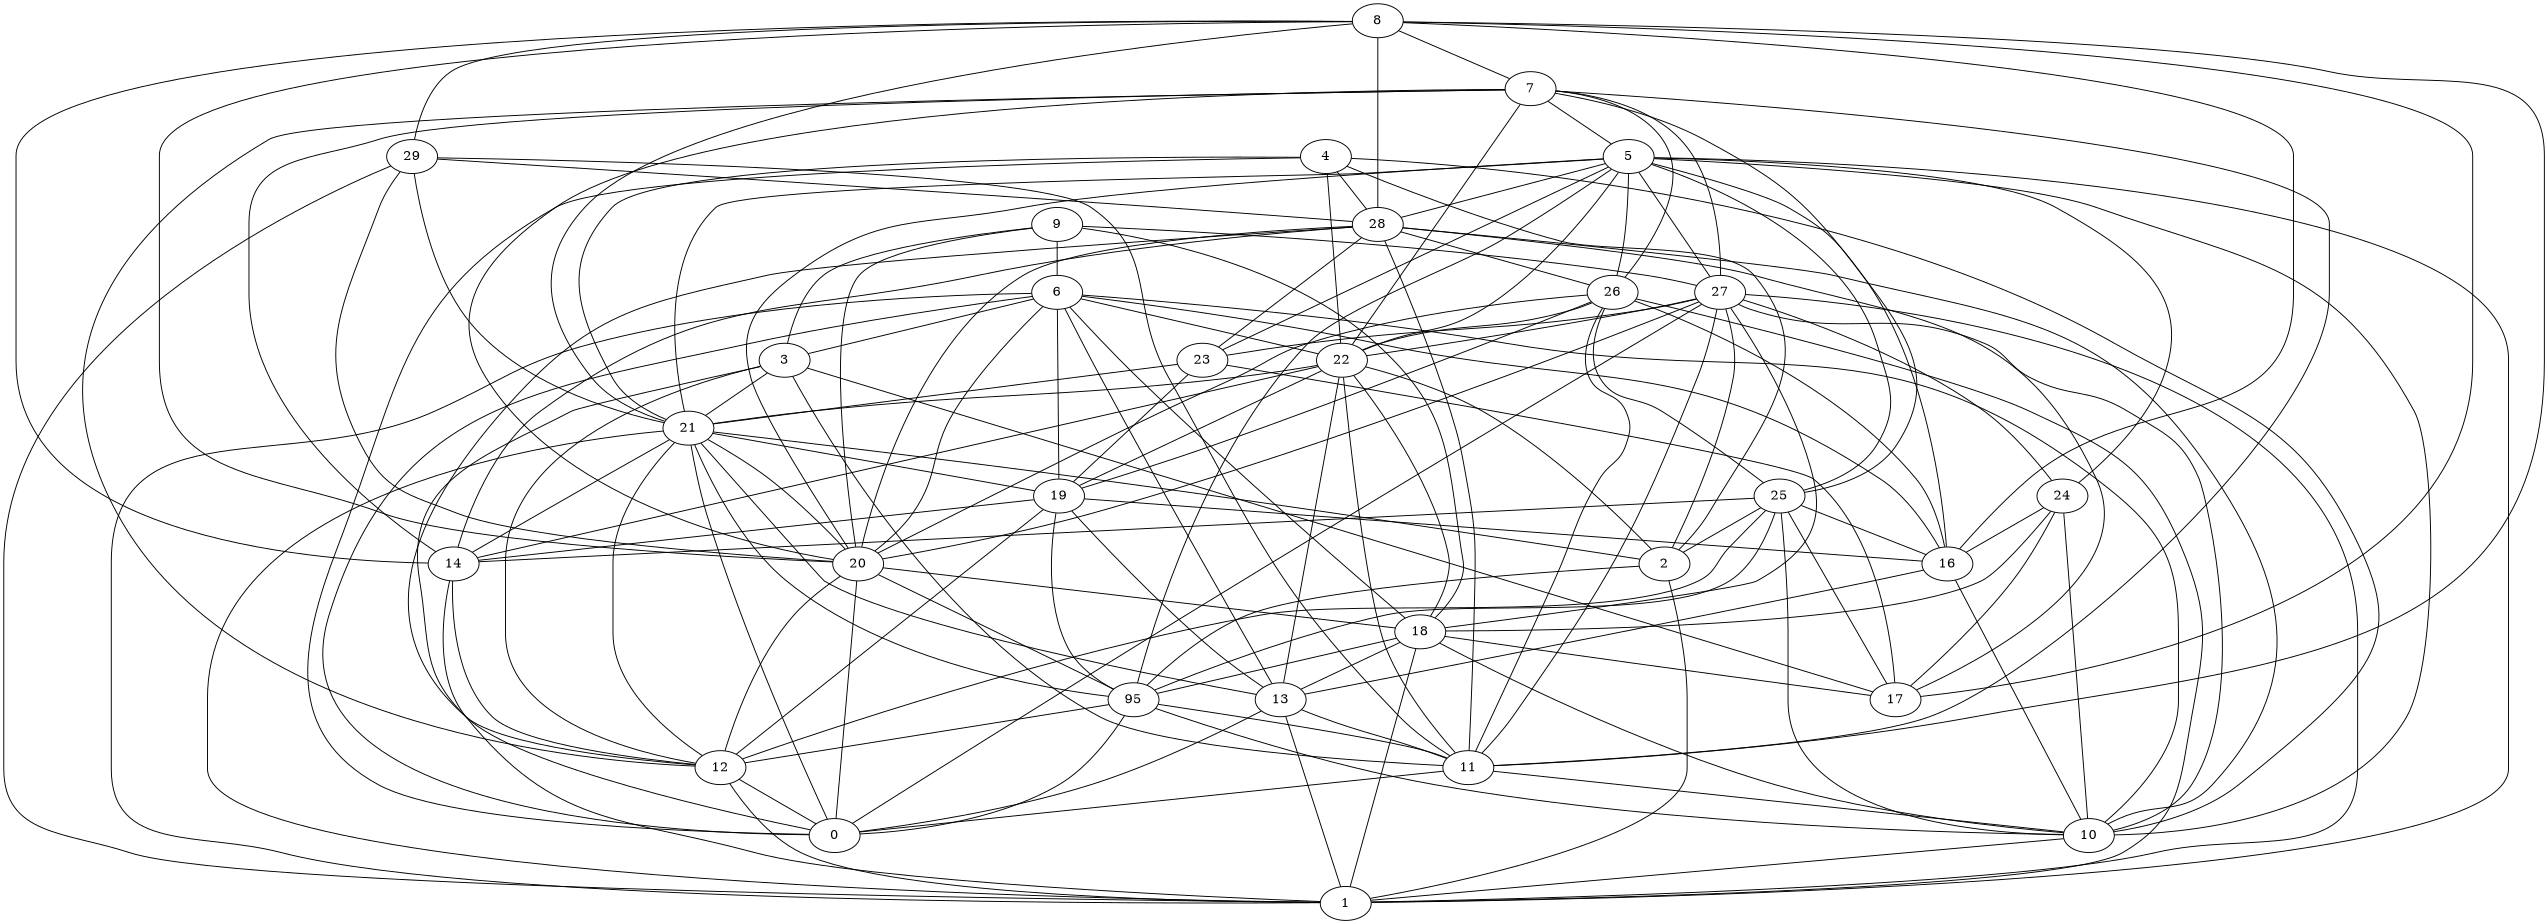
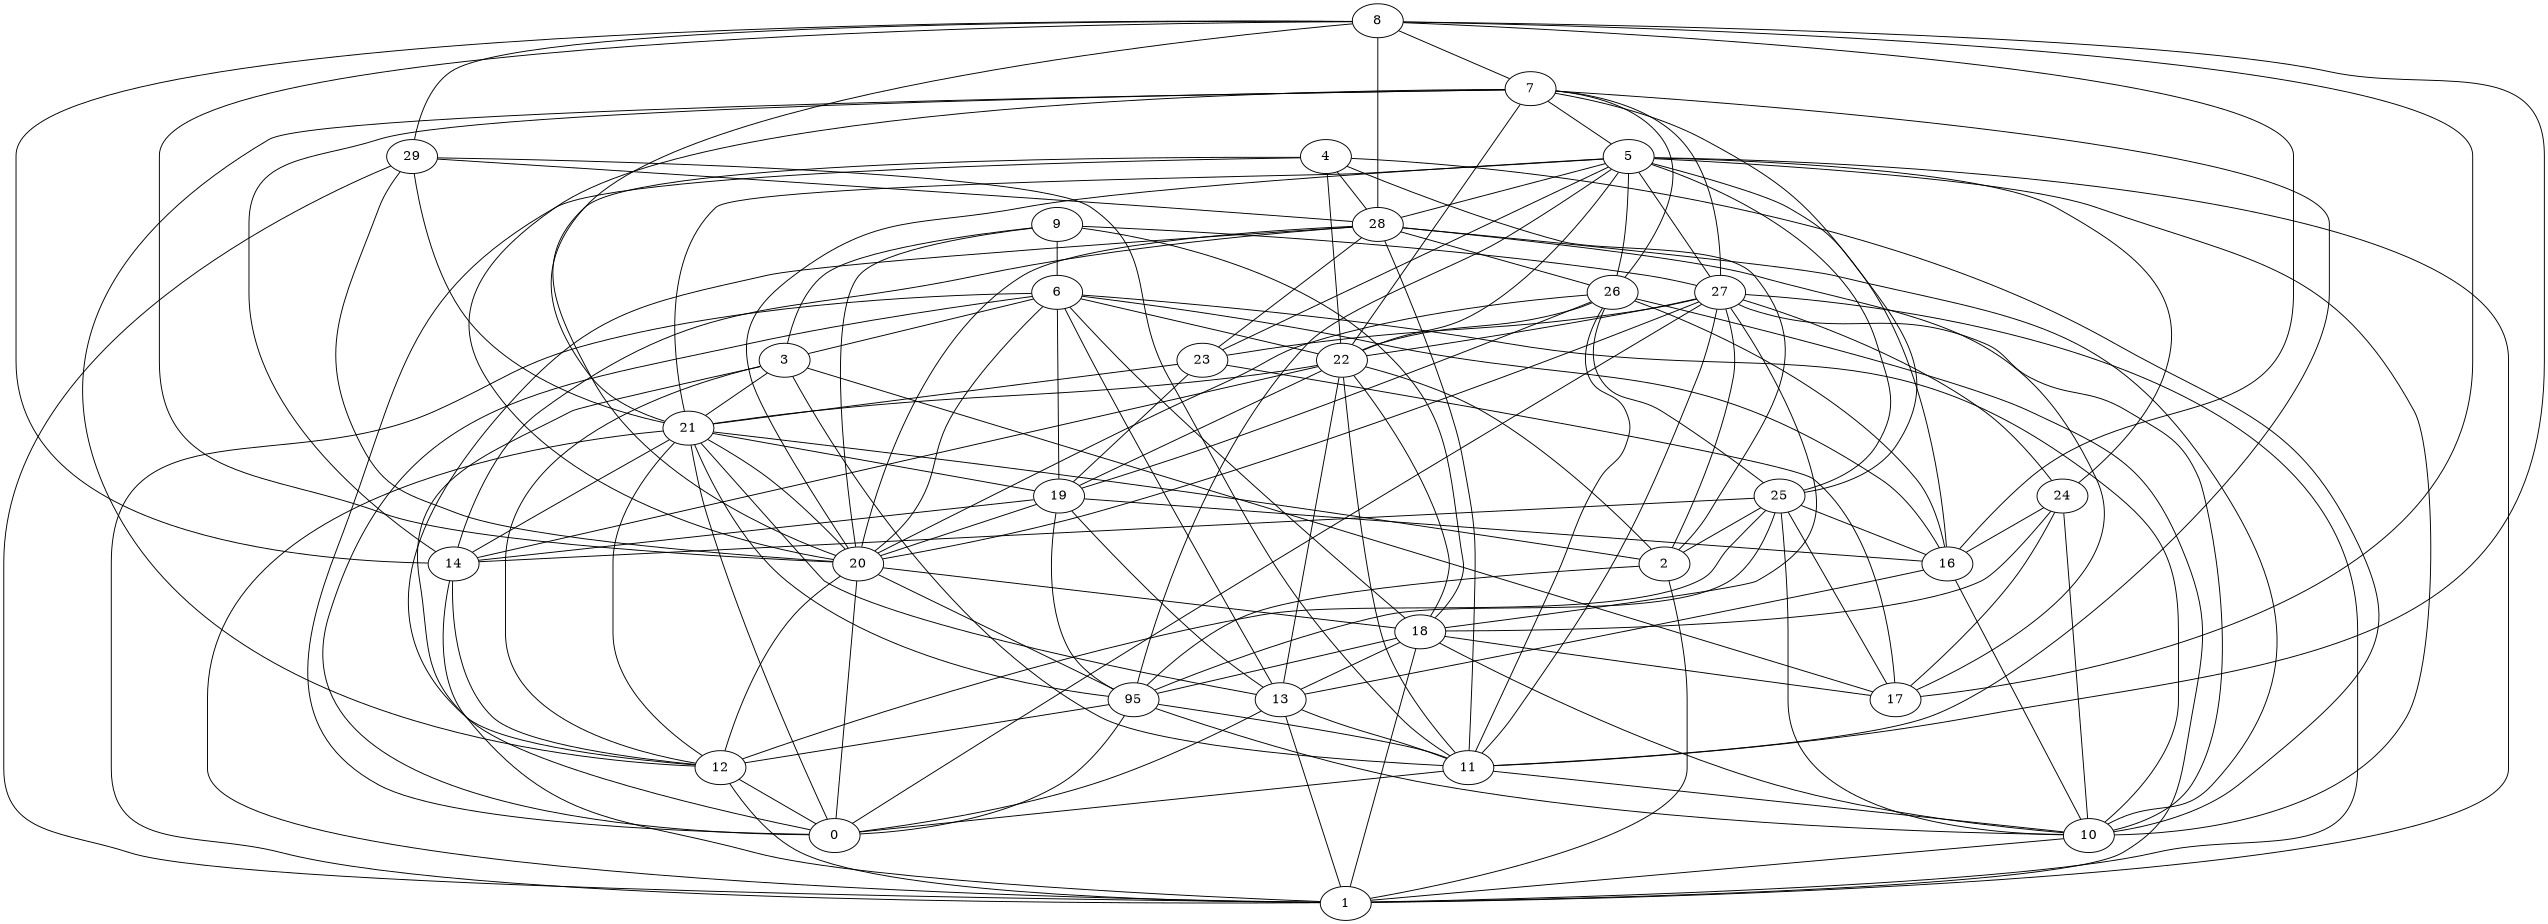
  digraph {
    edge [color=black dir=none]
    27
    20
    2
    10
    18
    1
    11
    0
    23
    22
    24
    12
    n13 [label=95]
    4
    21
    28
    19
    14
    13
    16
    17
    6
    3
    29
    7
    5
    26
    25
    9
    8
    subgraph sub_1 {
      27
      20
      2
      10
      18
      1
      11
      0
      23
      22
      24
      12
      n13
      4
      21
      28
      19
      14
      13
      16
      17
      6
      3
      29
      7
      5
      26
      25
      9
      8
    }
    27 -> 20
    27 -> 2
    27 -> 10
    27 -> 18
    27 -> 1
    27 -> 11
    27 -> 0
    27 -> 23
    27 -> 22
    27 -> 24
    20 -> 18
    20 -> 0
    20 -> 12
    20 -> n13
    2 -> 1
    2 -> n13
    10 -> 1
    18 -> 10
    18 -> 1
    18 -> n13
    18 -> 13
    18 -> 17
    11 -> 10
    11 -> 0
    23 -> 21
    23 -> 19
    23 -> 17
    22 -> 2
    22 -> 18
    22 -> 11
    22 -> 21
    22 -> 19
    22 -> 14
    22 -> 13
    24 -> 10
    24 -> 18
    24 -> 16
    24 -> 17
    12 -> 1
    12 -> 0
    n13 -> 10
    n13 -> 11
    n13 -> 0
    n13 -> 12
    4 -> 2
    4 -> 10
    4 -> 0
    4 -> 22
-   4 -> 21
+   4 -> 20
    4 -> 28
    21 -> 20
    21 -> 2
    21 -> 1
    21 -> 0
    21 -> 12
    21 -> n13
    21 -> 19
    21 -> 14
    21 -> 13
    28 -> 20
    28 -> 10
    28 -> 11
    28 -> 23
    28 -> 12
    28 -> 14
    28 -> 17
    28 -> 26
-   19 -> 12
+   19 -> 20
    19 -> n13
    19 -> 14
    19 -> 13
    19 -> 16
    14 -> 1
    14 -> 12
    13 -> 1
    13 -> 11
    13 -> 0
    16 -> 10
    16 -> 13
    6 -> 20
    6 -> 10
    6 -> 18
    6 -> 1
    6 -> 0
    6 -> 22
    6 -> 19
    6 -> 13
    6 -> 16
    6 -> 3
    3 -> 11
    3 -> 0
    3 -> 12
    3 -> 21
    3 -> 17
    29 -> 20
    29 -> 1
    29 -> 11
    29 -> 21
    29 -> 28
    7 -> 27
    7 -> 20
    7 -> 11
    7 -> 22
    7 -> 12
    7 -> 14
    7 -> 5
    7 -> 26
    7 -> 25
    5 -> 27
    5 -> 20
    5 -> 10
    5 -> 1
    5 -> 23
    5 -> 22
    5 -> 24
    5 -> n13
    5 -> 21
    5 -> 28
    5 -> 16
    5 -> 26
    5 -> 25
    26 -> 20
    26 -> 1
    26 -> 11
    26 -> 22
    26 -> 19
    26 -> 16
    26 -> 25
    25 -> 2
    25 -> 10
    25 -> 12
    25 -> n13
    25 -> 14
    25 -> 16
    25 -> 17
    9 -> 27
    9 -> 20
    9 -> 18
    9 -> 6
    9 -> 3
    8 -> 20
    8 -> 11
    8 -> 21
    8 -> 28
    8 -> 14
    8 -> 16
    8 -> 17
    8 -> 29
    8 -> 7
  }
